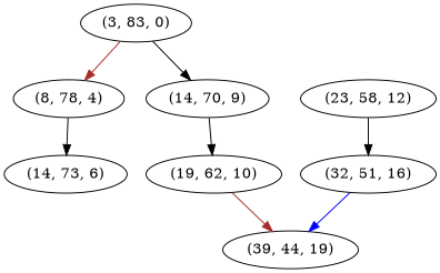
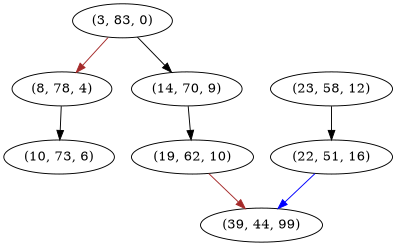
  digraph {
    edge [color=black]
    "(3, 83, 0)"
    "(8, 78, 4)"
    "(14, 70, 9)"
-   "(10, 73, 6)" [label="(14, 73, 6)"]
+   "(10, 73, 6)"
    "(19, 62, 10)"
-   "(39, 44, 19)"
+   "(39, 44, 19)" [label="(39, 44, 99)"]
    "(23, 58, 12)"
-   "(32, 51, 16)"
+   "(32, 51, 16)" [label="(22, 51, 16)"]
    "(3, 83, 0)" -> "(8, 78, 4)" [color=brown]
    "(3, 83, 0)" -> "(14, 70, 9)"
    "(8, 78, 4)" -> "(10, 73, 6)"
    "(14, 70, 9)" -> "(19, 62, 10)"
    "(19, 62, 10)" -> "(39, 44, 19)" [color=brown]
    "(23, 58, 12)" -> "(32, 51, 16)"
    "(32, 51, 16)" -> "(39, 44, 19)" [color=blue]
  }
